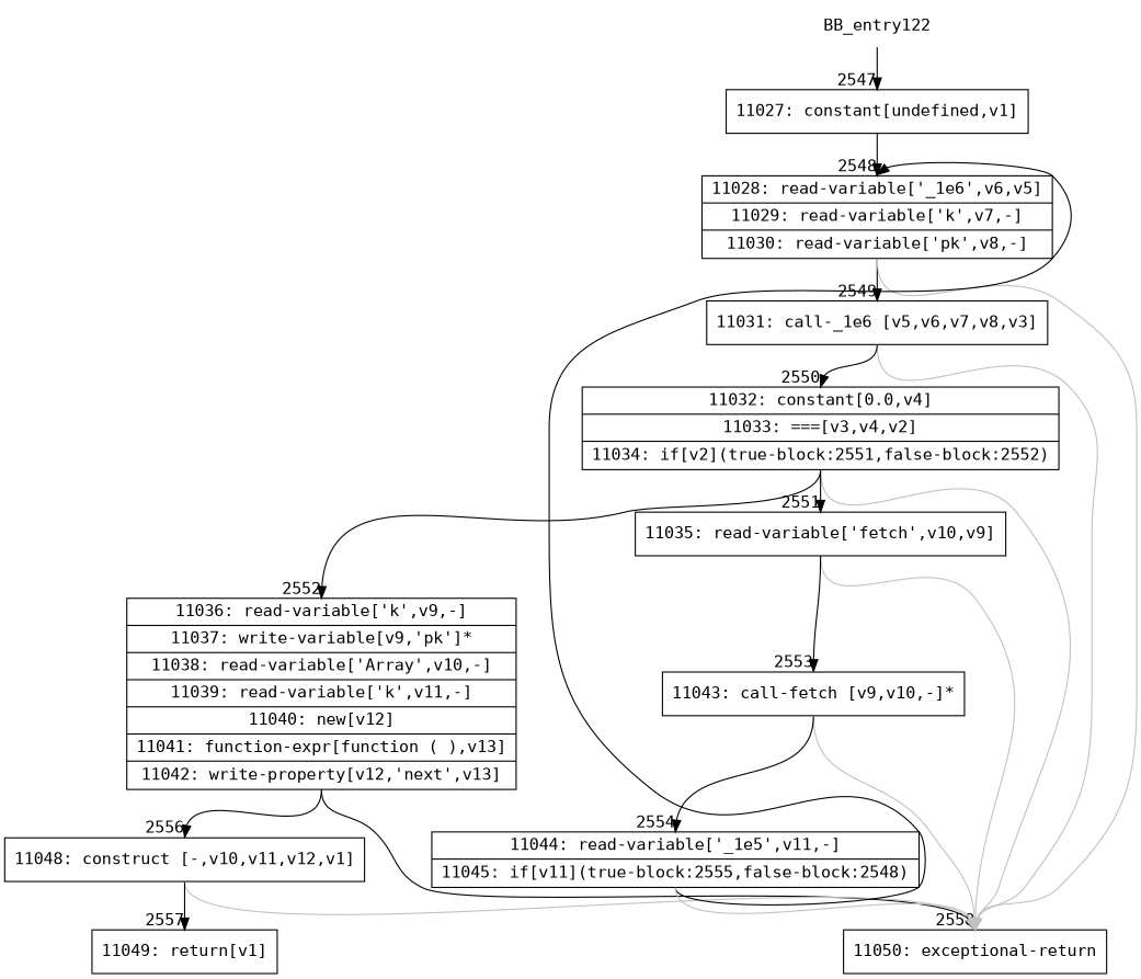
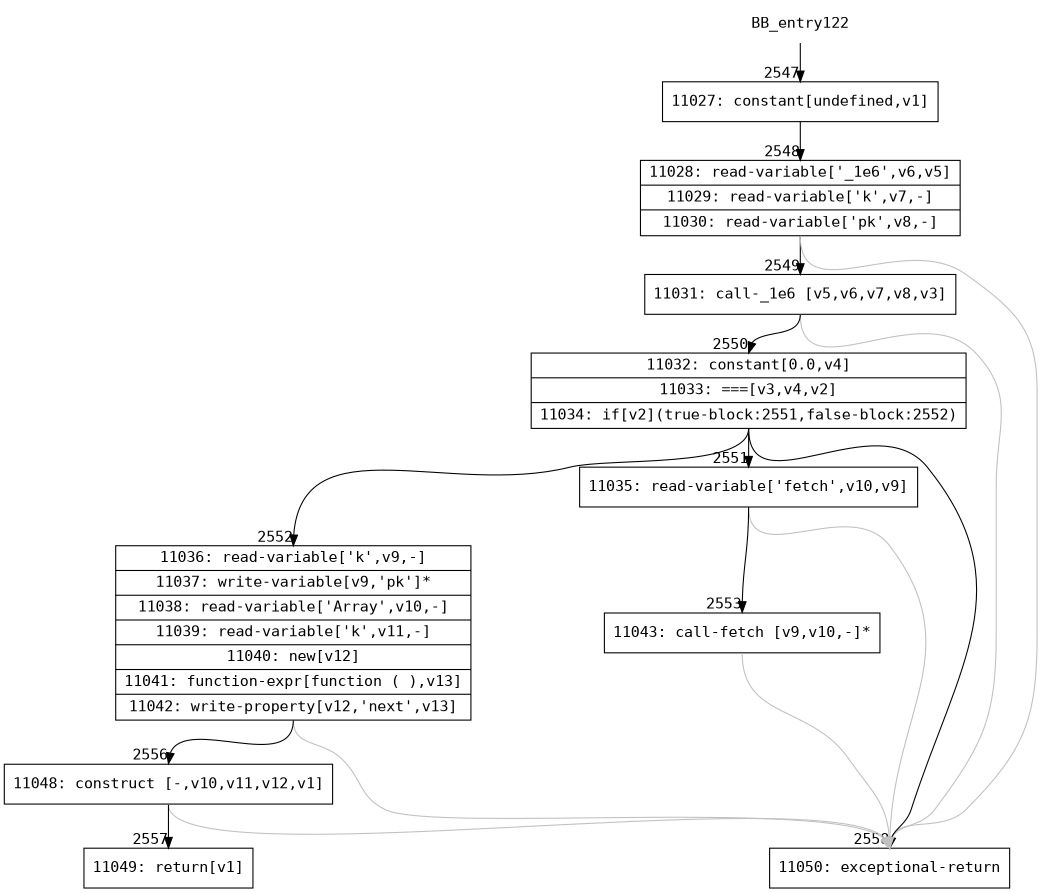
  digraph {
    fontname="DejaVu Sans Mono"
    rankdir=TD
    node [fontname="DejaVu Sans Mono" shape=record]
    edge [fontname="DejaVu Sans Mono" headport=n tailport=s]
    n1 [label=BB_entry122 shape=none]
    n2 [label="{11027: constant[undefined,v1]}"]
    n3 [label="{11028: read-variable['_1e6',v6,v5]|11029: read-variable['k',v7,-]|11030: read-variable['pk',v8,-]}"]
    n4 [label="{11031: call-_1e6 [v5,v6,v7,v8,v3]}"]
    n5 [label="{11050: exceptional-return}"]
    n6 [label="{11032: constant[0.0,v4]|11033: ===[v3,v4,v2]|11034: if[v2](true-block:2551,false-block:2552)}"]
    n7 [label="{11035: read-variable['fetch',v10,v9]}"]
    n8 [label="{11036: read-variable['k',v9,-]|11037: write-variable[v9,'pk']*|11038: read-variable['Array',v10,-]|11039: read-variable['k',v11,-]|11040: new[v12]|11041: function-expr[function ( ),v13]|11042: write-property[v12,'next',v13]}"]
    n9 [label="{11043: call-fetch [v9,v10,-]*}"]
    n10 [label="{11048: construct [-,v10,v11,v12,v1]}"]
-   n11 [label="{11044: read-variable['_1e5',v11,-]|11045: if[v11](true-block:2555,false-block:2548)}"]
    n12 [label="{11049: return[v1]}"]
    n1 -> n2 [headlabel="    2547"]
    n2 -> n3 [headlabel="      2548"]
    n3 -> n4 [headlabel="      2549"]
    n3 -> n5 [color=gray headlabel="      2558"]
    n4 -> n5 [color=gray]
    n4 -> n6 [headlabel="      2550"]
-   n6 -> n5 [color=gray]
+   n6 -> n5 [color=black]
    n6 -> n7 [headlabel="      2551"]
    n6 -> n8 [headlabel="      2552"]
    n7 -> n5 [color=gray]
    n7 -> n9 [headlabel="      2553"]
-   n8 -> n5 [color=black]
+   n8 -> n5 [color=gray]
    n8 -> n10 [headlabel="      2556"]
    n9 -> n5 [color=gray]
-   n9 -> n11 [headlabel="      2554"]
    n10 -> n5 [color=gray]
    n10 -> n12 [headlabel="      2557"]
-   n11 -> n3
-   n11 -> n5 [color=gray]
  }
